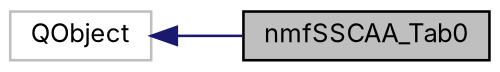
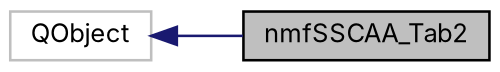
  digraph {
    rankdir=LR
    fontname=Inter
    node [fontname=Inter fontsize=10 shape=record style=filled]
-   n1 [color=black fillcolor=grey75 fontcolor=black height=0.2 label=nmfSSCAA_Tab0 width=0.4]
+   n1 [color=black fillcolor=grey75 fontcolor=black height=0.2 label=nmfSSCAA_Tab2 width=0.4]
    n2 [color=grey75 fillcolor=white height=0.2 label=QObject width=0.4]
    n2 -> n1 [color=midnightblue dir=back fontname=Inter fontsize=10 labelfontname=Helvetica labelfontsize=10 style=solid]
  }
